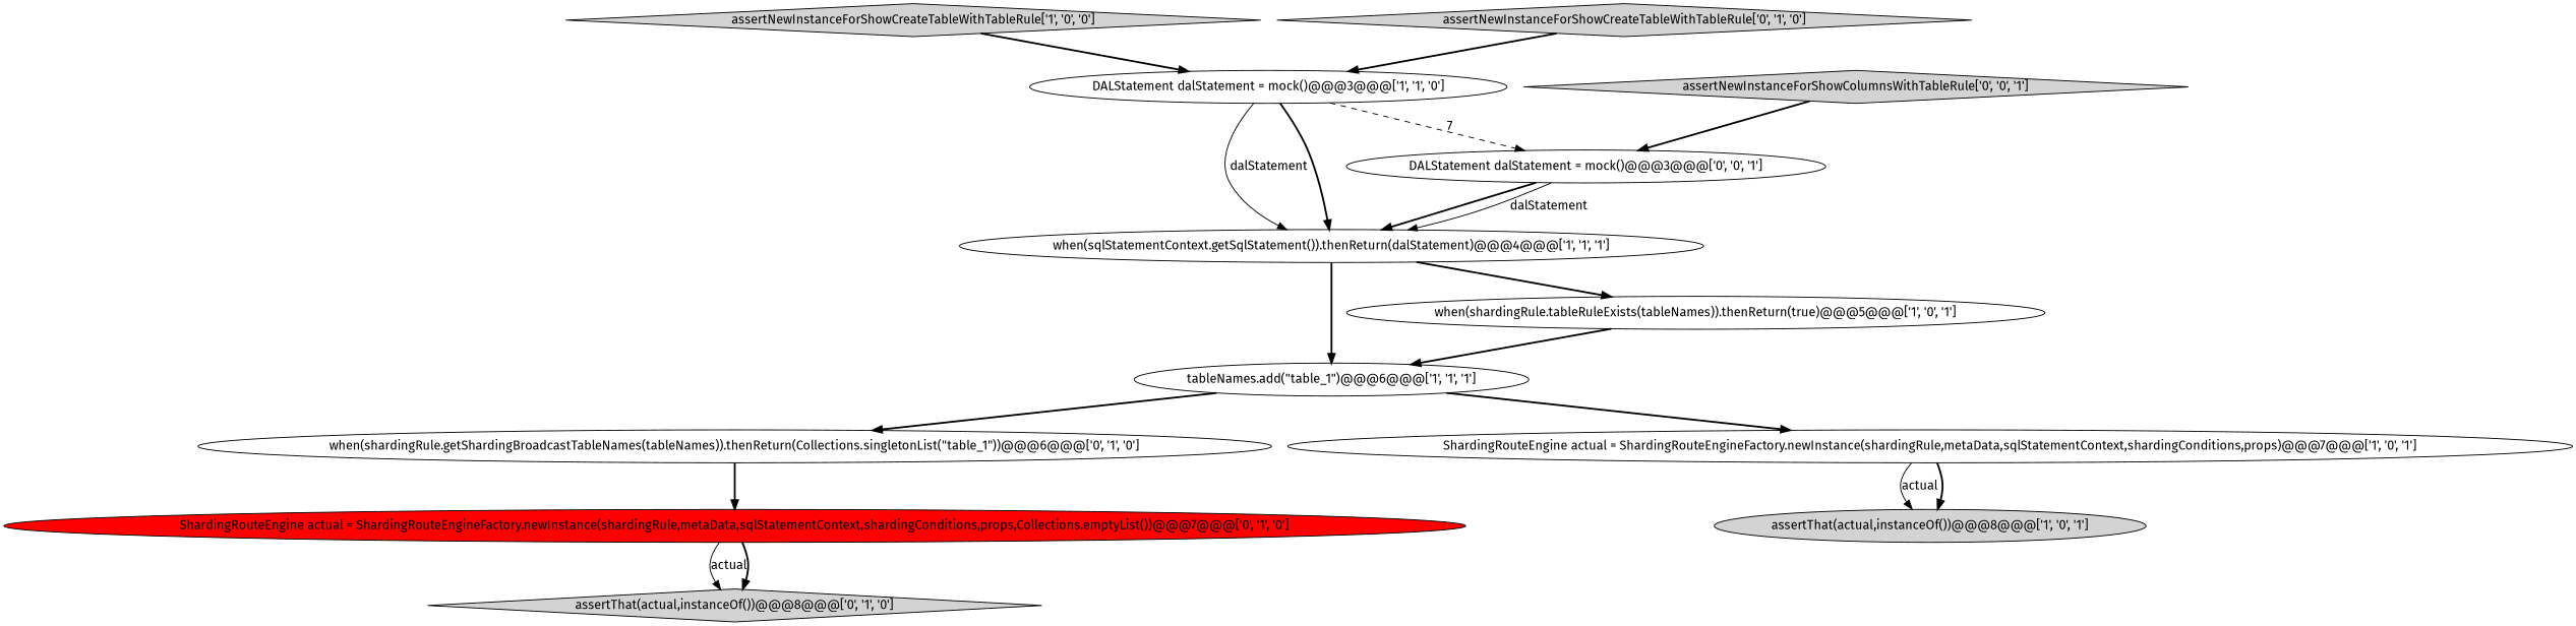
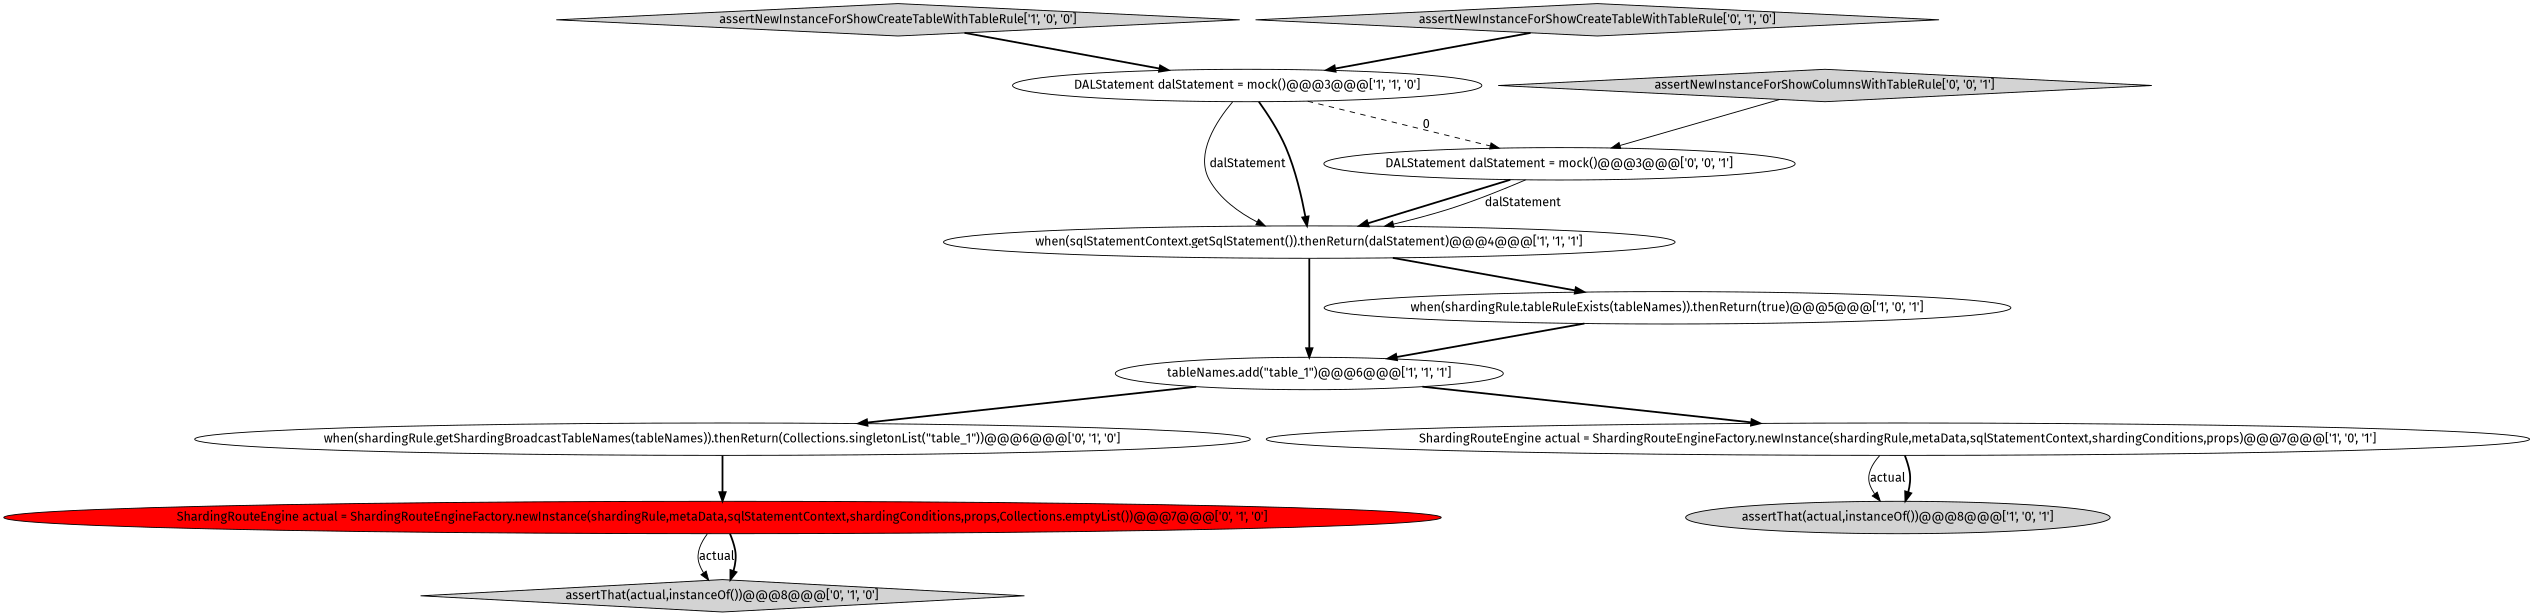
  digraph {
    fontname="Fira Sans"
    node [fillcolor=white fontname="Fira Sans" shape=ellipse style=filled]
    edge [fontname="Fira Sans" style=bold]
    n1 [fillcolor=lightgray label="assertNewInstanceForShowCreateTableWithTableRule['1', '0', '0']" shape=diamond]
    n2 [label="DALStatement dalStatement = mock()@@@3@@@['1', '1', '0']"]
    n3 [label="DALStatement dalStatement = mock()@@@3@@@['0', '0', '1']"]
    n4 [label="when(sqlStatementContext.getSqlStatement()).thenReturn(dalStatement)@@@4@@@['1', '1', '1']"]
    n5 [fillcolor=lightgray label="assertNewInstanceForShowCreateTableWithTableRule['0', '1', '0']" shape=diamond]
    n6 [label="tableNames.add(\"table_1\")@@@6@@@['1', '1', '1']"]
    n7 [label="when(shardingRule.getShardingBroadcastTableNames(tableNames)).thenReturn(Collections.singletonList(\"table_1\"))@@@6@@@['0', '1', '0']"]
    n8 [label="ShardingRouteEngine actual = ShardingRouteEngineFactory.newInstance(shardingRule,metaData,sqlStatementContext,shardingConditions,props)@@@7@@@['1', '0', '1']"]
    n9 [fillcolor=red label="ShardingRouteEngine actual = ShardingRouteEngineFactory.newInstance(shardingRule,metaData,sqlStatementContext,shardingConditions,props,Collections.emptyList())@@@7@@@['0', '1', '0']"]
    n10 [fillcolor=lightgray label="assertThat(actual,instanceOf())@@@8@@@['1', '0', '1']"]
    n11 [fillcolor=lightgray label="assertThat(actual,instanceOf())@@@8@@@['0', '1', '0']" shape=diamond]
    n12 [label="when(shardingRule.tableRuleExists(tableNames)).thenReturn(true)@@@5@@@['1', '0', '1']"]
    n13 [fillcolor=lightgray label="assertNewInstanceForShowColumnsWithTableRule['0', '0', '1']" shape=diamond]
    n1 -> n2
-   n2 -> n3 [label=7 style=dashed]
+   n2 -> n3 [label=0 style=dashed]
    n2 -> n4 [label=dalStatement style=solid]
    n2 -> n4
    n3 -> n4
    n3 -> n4 [label=dalStatement style=solid]
    n4 -> n6
    n4 -> n12
    n5 -> n2
    n6 -> n7
    n6 -> n8
    n7 -> n9
    n8 -> n10
    n8 -> n10 [label=actual style=solid]
    n9 -> n11 [label=actual style=solid]
    n9 -> n11
    n12 -> n6
-   n13 -> n3
+   n13 -> n3 [style=solid]
  }
